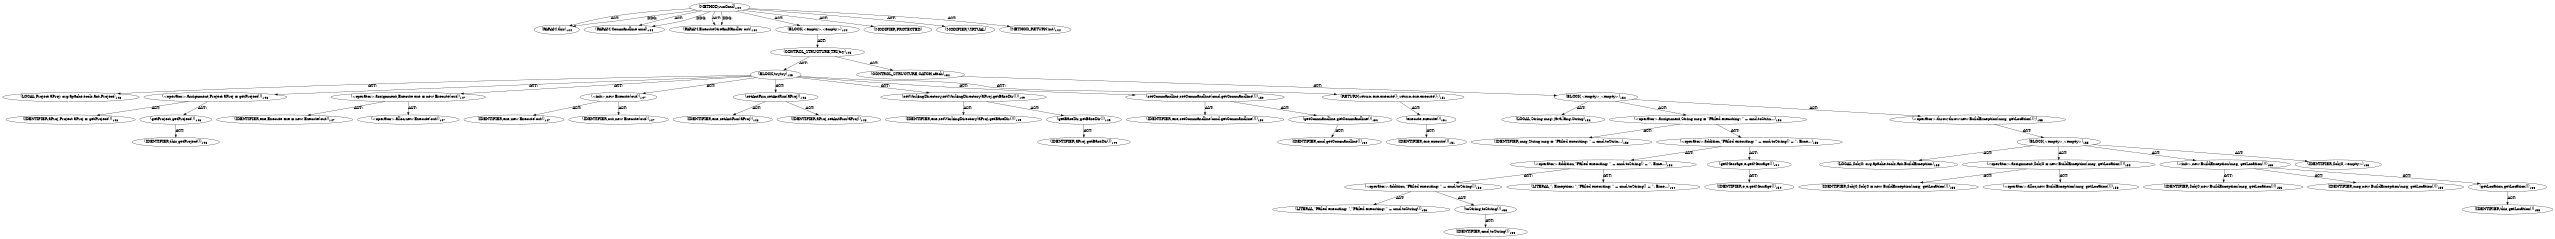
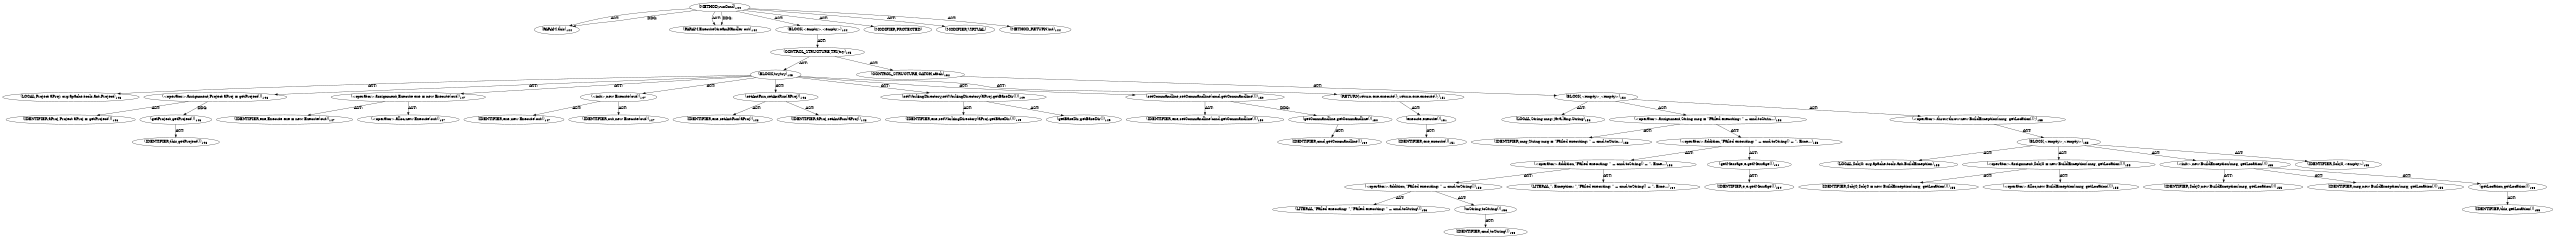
  digraph {
    n1 [label=<(METHOD,runCmd)<SUB>144</SUB>>]
    n2 [label=<(PARAM,this)<SUB>144</SUB>>]
-   n3 [label=<(PARAM,Commandline cmd)<SUB>144</SUB>>]
    n4 [label=<(PARAM,ExecuteStreamHandler out)<SUB>144</SUB>>]
    n5 [label=<(BLOCK,&lt;empty&gt;,&lt;empty&gt;)<SUB>144</SUB>>]
    n6 [label=<(MODIFIER,PROTECTED)>]
    n7 [label=<(MODIFIER,VIRTUAL)>]
    n8 [label=<(METHOD_RETURN,int)<SUB>144</SUB>>]
    n9 [label=<(CONTROL_STRUCTURE,TRY,try)<SUB>145</SUB>>]
    n10 [label=<(BLOCK,try,try)<SUB>145</SUB>>]
    n11 [label=<(CONTROL_STRUCTURE,CATCH,catch)<SUB>152</SUB>>]
    n12 [label=<(LOCAL,Project aProj: org.apache.tools.ant.Project)<SUB>146</SUB>>]
    n13 [label=<(&lt;operator&gt;.assignment,Project aProj = getProject())<SUB>146</SUB>>]
    n14 [label=<(&lt;operator&gt;.assignment,Execute exe = new Execute(out))<SUB>147</SUB>>]
    n15 [label=<(&lt;init&gt;,new Execute(out))<SUB>147</SUB>>]
    n16 [label=<(setAntRun,setAntRun(aProj))<SUB>148</SUB>>]
    n17 [label=<(setWorkingDirectory,setWorkingDirectory(aProj.getBaseDir()))<SUB>149</SUB>>]
    n18 [label=<(setCommandline,setCommandline(cmd.getCommandline()))<SUB>150</SUB>>]
    n19 [label=<(RETURN,return exe.execute();,return exe.execute();)<SUB>151</SUB>>]
    n20 [label=<(BLOCK,&lt;empty&gt;,&lt;empty&gt;)<SUB>152</SUB>>]
    n21 [label=<(IDENTIFIER,aProj,Project aProj = getProject())<SUB>146</SUB>>]
    n22 [label=<(getProject,getProject())<SUB>146</SUB>>]
    n23 [label=<(IDENTIFIER,exe,Execute exe = new Execute(out))<SUB>147</SUB>>]
    n24 [label=<(&lt;operator&gt;.alloc,new Execute(out))<SUB>147</SUB>>]
    n25 [label=<(IDENTIFIER,exe,new Execute(out))<SUB>147</SUB>>]
    n26 [label=<(IDENTIFIER,out,new Execute(out))<SUB>147</SUB>>]
    n27 [label=<(IDENTIFIER,exe,setAntRun(aProj))<SUB>148</SUB>>]
    n28 [label=<(IDENTIFIER,aProj,setAntRun(aProj))<SUB>148</SUB>>]
    n29 [label=<(IDENTIFIER,exe,setWorkingDirectory(aProj.getBaseDir()))<SUB>149</SUB>>]
    n30 [label=<(getBaseDir,getBaseDir())<SUB>149</SUB>>]
    n31 [label=<(IDENTIFIER,exe,setCommandline(cmd.getCommandline()))<SUB>150</SUB>>]
    n32 [label=<(getCommandline,getCommandline())<SUB>150</SUB>>]
    n33 [label=<(execute,execute())<SUB>151</SUB>>]
    n34 [label=<(IDENTIFIER,this,getProject())<SUB>146</SUB>>]
-   n35 [label=<(IDENTIFIER,aProj,getBaseDir())<SUB>149</SUB>>]
    n36 [label=<(IDENTIFIER,cmd,getCommandline())<SUB>150</SUB>>]
    n37 [label=<(IDENTIFIER,exe,execute())<SUB>151</SUB>>]
    n38 [label=<(LOCAL,String msg: java.lang.String)<SUB>153</SUB>>]
    n39 [label=<(&lt;operator&gt;.assignment,String msg = &quot;Failed executing: &quot; + cmd.toStrin...)<SUB>153</SUB>>]
    n40 [label=<(&lt;operator&gt;.throw,throw new BuildException(msg, getLocation());)<SUB>155</SUB>>]
    n41 [label=<(IDENTIFIER,msg,String msg = &quot;Failed executing: &quot; + cmd.toStrin...)<SUB>153</SUB>>]
    n42 [label=<(&lt;operator&gt;.addition,&quot;Failed executing: &quot; + cmd.toString() + &quot;. Exce...)<SUB>153</SUB>>]
    n43 [label=<(BLOCK,&lt;empty&gt;,&lt;empty&gt;)<SUB>155</SUB>>]
    n44 [label=<(&lt;operator&gt;.addition,&quot;Failed executing: &quot; + cmd.toString() + &quot;. Exce...)<SUB>153</SUB>>]
    n45 [label=<(getMessage,e.getMessage())<SUB>154</SUB>>]
    n46 [label=<(&lt;operator&gt;.addition,&quot;Failed executing: &quot; + cmd.toString())<SUB>153</SUB>>]
    n47 [label=<(LITERAL,&quot;. Exception: &quot;,&quot;Failed executing: &quot; + cmd.toString() + &quot;. Exce...)<SUB>154</SUB>>]
    n48 [label=<(IDENTIFIER,e,e.getMessage())<SUB>154</SUB>>]
    n49 [label=<(LITERAL,&quot;Failed executing: &quot;,&quot;Failed executing: &quot; + cmd.toString())<SUB>153</SUB>>]
    n50 [label=<(toString,toString())<SUB>153</SUB>>]
    n51 [label=<(IDENTIFIER,cmd,toString())<SUB>153</SUB>>]
    n52 [label=<(LOCAL,$obj0: org.apache.tools.ant.BuildException)<SUB>155</SUB>>]
    n53 [label=<(&lt;operator&gt;.assignment,$obj0 = new BuildException(msg, getLocation()))<SUB>155</SUB>>]
    n54 [label=<(&lt;init&gt;,new BuildException(msg, getLocation()))<SUB>155</SUB>>]
    n55 [label=<(IDENTIFIER,$obj0,&lt;empty&gt;)<SUB>155</SUB>>]
    n56 [label=<(IDENTIFIER,$obj0,$obj0 = new BuildException(msg, getLocation()))<SUB>155</SUB>>]
    n57 [label=<(&lt;operator&gt;.alloc,new BuildException(msg, getLocation()))<SUB>155</SUB>>]
    n58 [label=<(IDENTIFIER,$obj0,new BuildException(msg, getLocation()))<SUB>155</SUB>>]
    n59 [label=<(IDENTIFIER,msg,new BuildException(msg, getLocation()))<SUB>155</SUB>>]
    n60 [label=<(getLocation,getLocation())<SUB>155</SUB>>]
    n61 [label=<(IDENTIFIER,this,getLocation())<SUB>155</SUB>>]
    n1 -> n2 [label="AST: "]
    n1 -> n2 [label="DDG: "]
-   n1 -> n3 [label="AST: "]
-   n1 -> n3 [label="DDG: "]
    n1 -> n4 [label="AST: "]
    n1 -> n4 [label="DDG: "]
    n1 -> n5 [label="AST: "]
    n1 -> n6 [label="AST: "]
    n1 -> n7 [label="AST: "]
    n1 -> n8 [label="AST: "]
    n5 -> n9 [label="AST: "]
    n9 -> n10 [label="AST: "]
    n9 -> n11 [label="AST: "]
    n10 -> n12 [label="AST: "]
    n10 -> n13 [label="AST: "]
    n10 -> n14 [label="AST: "]
    n10 -> n15 [label="AST: "]
    n10 -> n16 [label="AST: "]
    n10 -> n17 [label="AST: "]
    n10 -> n18 [label="AST: "]
    n10 -> n19 [label="AST: "]
    n11 -> n20 [label="AST: "]
    n13 -> n21 [label="AST: "]
-   n13 -> n22 [label="AST: "]
+   n13 -> n22 [label="DDG: "]
    n14 -> n23 [label="AST: "]
    n14 -> n24 [label="AST: "]
    n15 -> n25 [label="AST: "]
    n15 -> n26 [label="AST: "]
    n16 -> n27 [label="AST: "]
    n16 -> n28 [label="AST: "]
    n17 -> n29 [label="AST: "]
    n17 -> n30 [label="AST: "]
    n18 -> n31 [label="AST: "]
-   n18 -> n32 [label="AST: "]
+   n18 -> n32 [label="DDG: "]
    n19 -> n33 [label="AST: "]
    n20 -> n38 [label="AST: "]
    n20 -> n39 [label="AST: "]
    n20 -> n40 [label="AST: "]
    n22 -> n34 [label="AST: "]
-   n30 -> n35 [label="AST: "]
    n32 -> n36 [label="AST: "]
    n33 -> n37 [label="AST: "]
    n39 -> n41 [label="AST: "]
    n39 -> n42 [label="AST: "]
    n40 -> n43 [label="AST: "]
    n42 -> n44 [label="AST: "]
    n42 -> n45 [label="AST: "]
    n43 -> n52 [label="AST: "]
    n43 -> n53 [label="AST: "]
    n43 -> n54 [label="AST: "]
    n43 -> n55 [label="AST: "]
    n44 -> n46 [label="AST: "]
    n44 -> n47 [label="AST: "]
    n45 -> n48 [label="AST: "]
    n46 -> n49 [label="AST: "]
    n46 -> n50 [label="AST: "]
    n50 -> n51 [label="AST: "]
    n53 -> n56 [label="AST: "]
    n53 -> n57 [label="AST: "]
    n54 -> n58 [label="AST: "]
    n54 -> n59 [label="AST: "]
    n54 -> n60 [label="AST: "]
    n60 -> n61 [label="AST: "]
  }
